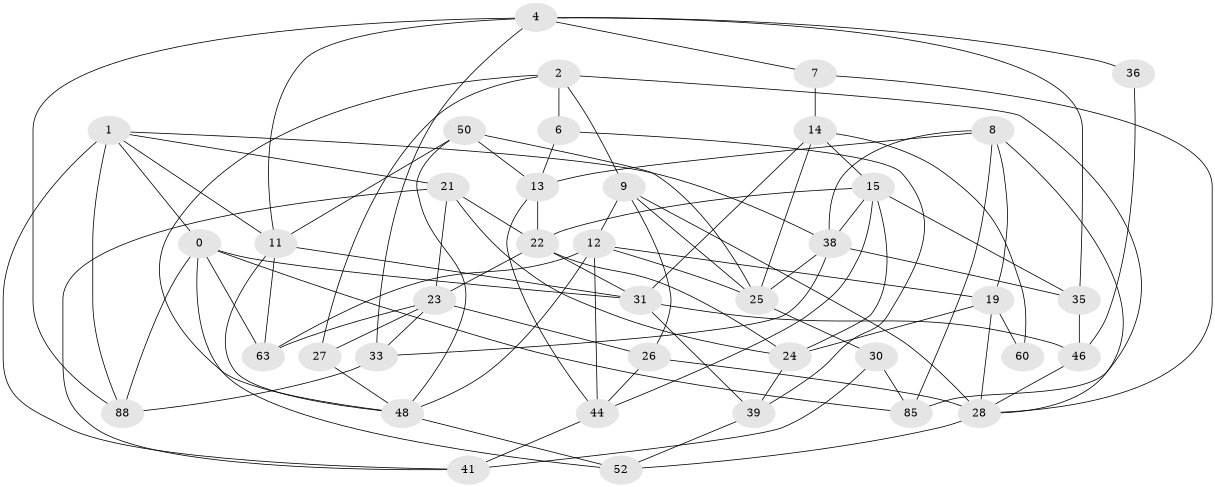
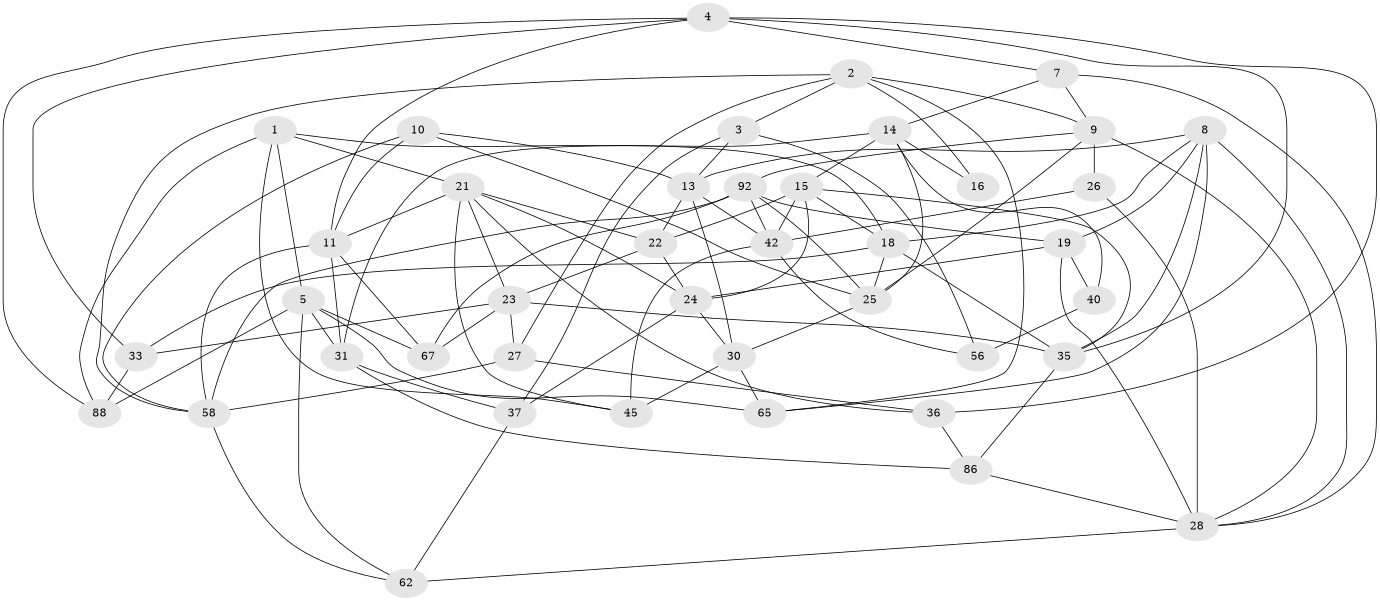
  graph {
    node [color=gray90 style=filled]
    1 [super="+41"]
-   5 [super="+20" label=0]
+   5 [super="+20"]
    11 [super="+29"]
-   18 [super="+47" label=38]
+   18 [super="+47"]
    21 [super="+39"]
    n6 [label=88]
-   45 [label=41]
-   65 [label=85]
+   45
+   65
    31 [super="+66"]
-   62 [label=52]
-   63
-   48 [super="+57"]
+   62
+   63 [label=67]
+   48 [super="+57" label=58]
    33
    35 [super="+54"]
    25 [super="+50"]
    36
    22 [super="+49"]
    24 [super="+60"]
    23 [super="+67"]
    2 [super="+3"]
-   6
+   6 [label=3]
    9 [super="+42"]
+   16
    27
    13 [super="+43"]
-   37 [label=39]
+   37
+   56
    28 [super="+52"]
-   12 [super="+34"]
+   12 [super="+34" label=92]
    26
    4 [super="+17"]
    7
    14 [super="+58"]
-   46
-   44 [super="+53"]
+   46 [label=86]
+   44 [super="+53" label=42]
    30 [super="+61"]
    15 [super="+59"]
-   40 [label=60]
+   40
    8 [super="+64"]
    19 [super="+55"]
-   10 [super="+32" label=50]
+   10 [super="+32"]
    1 -- 5
-   1 -- 11
+   21 -- 11
    1 -- 18
    1 -- 21
    1 -- n6
    1 -- 45
    5 -- n6
    5 -- 65
    5 -- 31
    5 -- 62
    5 -- 63
    11 -- 31
    11 -- 63
    11 -- 48
    18 -- 33
    18 -- 35
    18 -- 25
    21 -- 45
+   21 -- 36
    21 -- 22
    21 -- 24
    21 -- 23
    31 -- 37
    31 -- 46
    48 -- 62
    33 -- n6
    35 -- 46
    25 -- 30
    36 -- 46
-   22 -- 31
    22 -- 24
    22 -- 23
    24 -- 37
+   24 -- 30
    23 -- 63
    23 -- 33
    23 -- 27
-   23 -- 26
+   23 -- 35
    2 -- 65
    2 -- 48
    2 -- 6
    2 -- 9
+   2 -- 16
    2 -- 27
    6 -- 13
    6 -- 37
+   6 -- 56
    9 -- 25
    9 -- 28
    9 -- 12
    9 -- 26
    27 -- 48
+   27 -- 36
    13 -- 22
    13 -- 44
+   13 -- 30
    37 -- 62
    28 -- 62
    12 -- 63
    12 -- 48
    12 -- 25
    12 -- 44
    12 -- 19
    26 -- 28
    26 -- 44
    4 -- 11
    4 -- n6
    4 -- 33
    4 -- 35
    4 -- 36
    4 -- 7
+   7 -- 9
    7 -- 28
    7 -- 14
    14 -- 31
    14 -- 25
+   14 -- 16
    14 -- 15
    14 -- 40
    46 -- 28
    44 -- 45
+   44 -- 56
    30 -- 45
    30 -- 65
    15 -- 18
    15 -- 35
    15 -- 22
    15 -- 24
    15 -- 44
+   40 -- 56
    8 -- 18
    8 -- 65
+   8 -- 35
    8 -- 13
    8 -- 28
    8 -- 19
    19 -- 24
    19 -- 28
    19 -- 40 [weight=2]
    10 -- 11
    10 -- 48
    10 -- 25
    10 -- 13
  }
